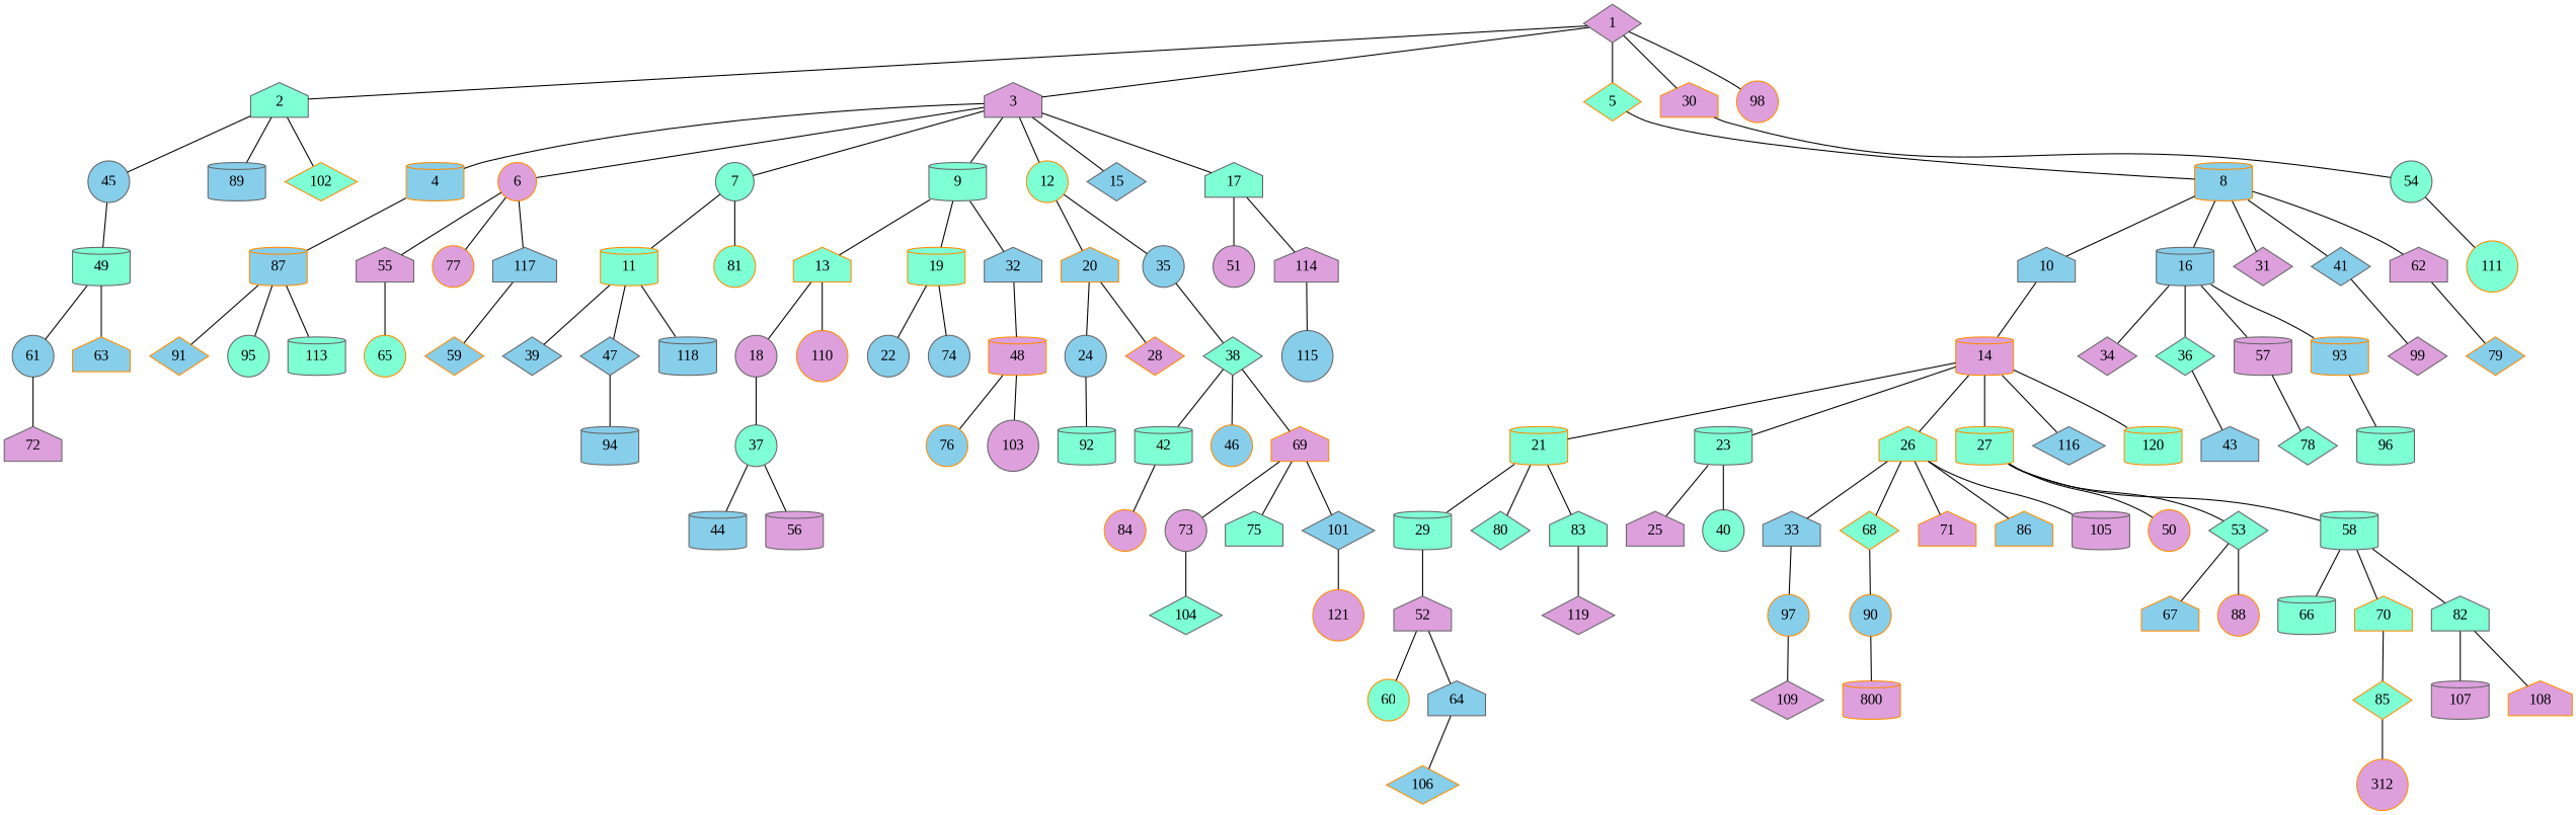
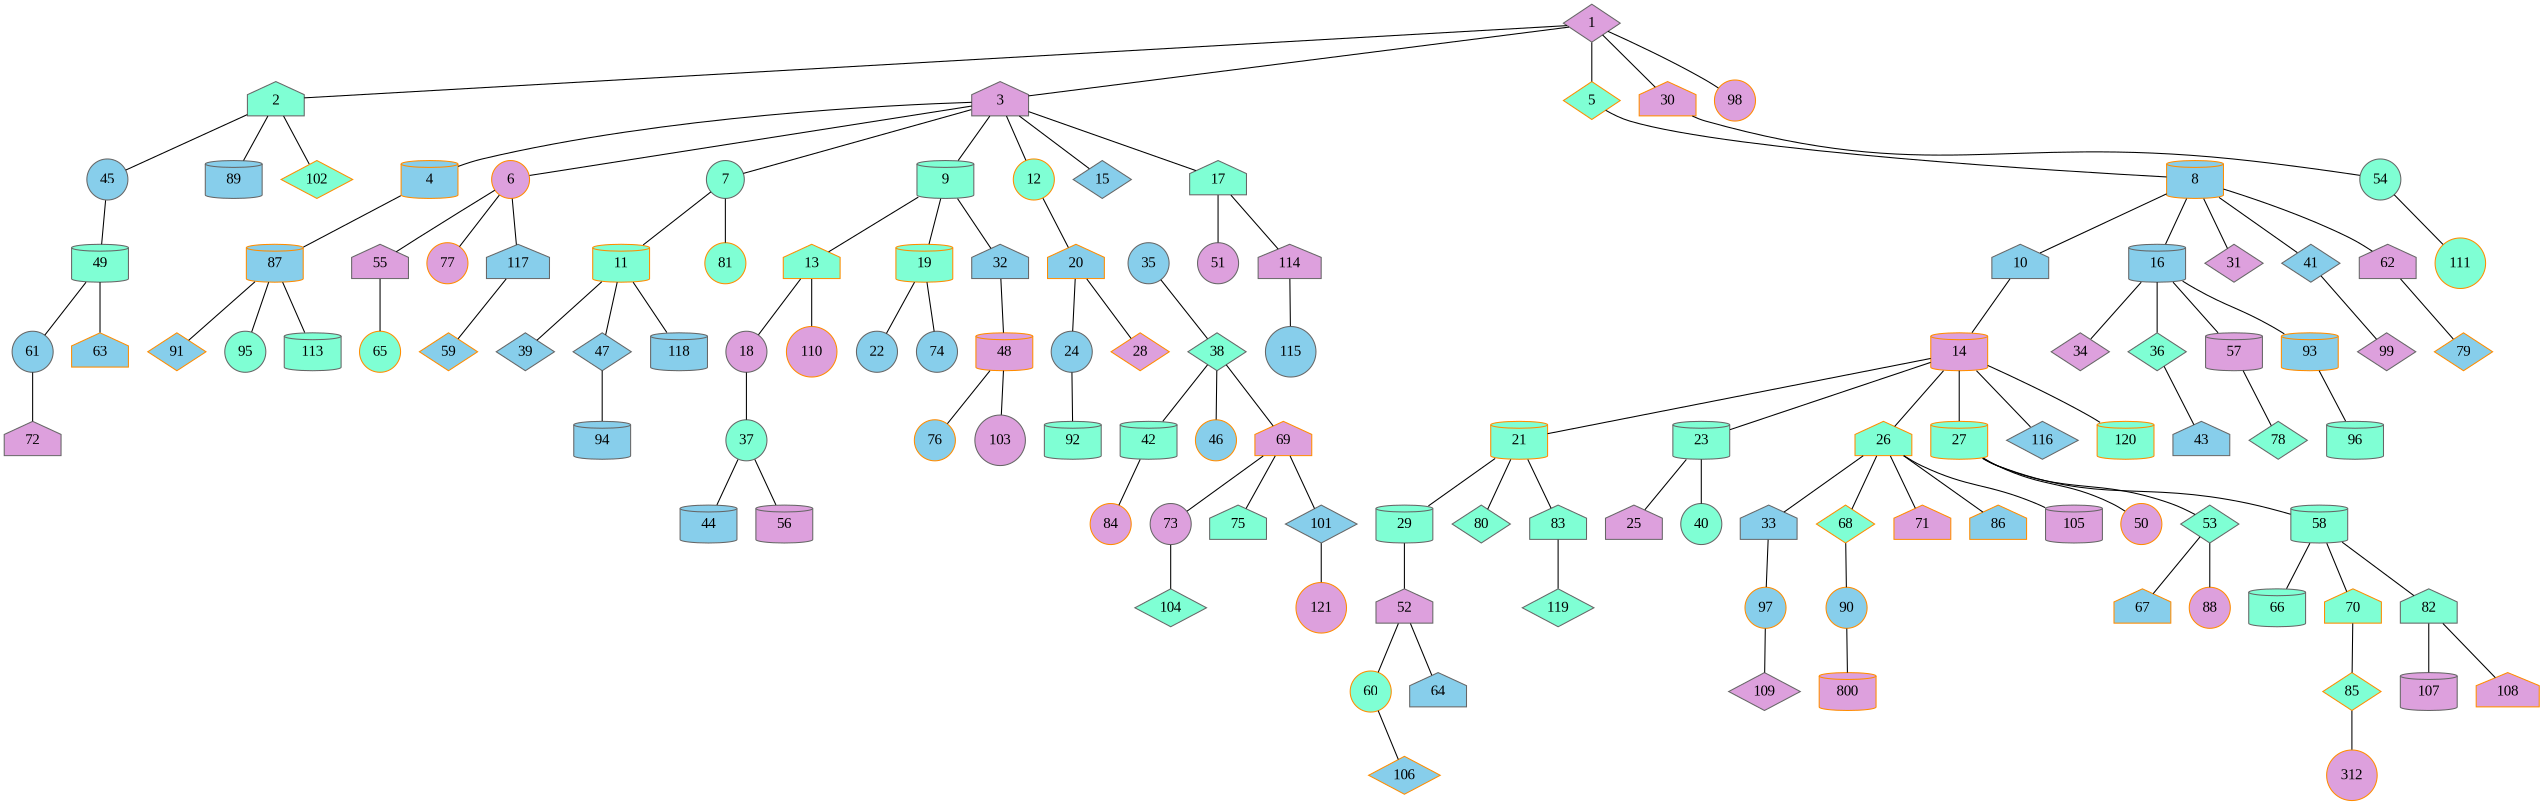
  graph {
    fontname="Liberation Serif"
    node [color=gray40 fillcolor=aquamarine fontname="Liberation Serif" shape=circle style=filled]
    edge [fontname="Liberation Serif"]
    1 [fillcolor=plum shape=diamond]
    2 [shape=house]
    3 [fillcolor=plum shape=house]
    5 [color=darkorange shape=diamond]
    30 [color=darkorange fillcolor=plum shape=house]
    98 [color=darkorange fillcolor=plum]
    45 [fillcolor=skyblue]
    89 [fillcolor=skyblue shape=cylinder]
    102 [color=darkorange shape=diamond]
    4 [color=darkorange fillcolor=skyblue shape=cylinder]
    6 [color=darkorange fillcolor=plum]
    7
    9 [shape=cylinder]
    12 [color=darkorange]
    15 [fillcolor=skyblue shape=diamond]
    17 [shape=house]
    8 [color=darkorange fillcolor=skyblue shape=cylinder]
    54
    49 [shape=cylinder]
    87 [color=darkorange fillcolor=skyblue shape=cylinder]
    55 [fillcolor=plum shape=house]
    77 [color=darkorange fillcolor=plum]
    117 [fillcolor=skyblue shape=house]
    11 [color=darkorange shape=cylinder]
    81 [color=darkorange]
    13 [color=darkorange shape=house]
    19 [color=darkorange shape=cylinder]
    32 [fillcolor=skyblue shape=house]
    20 [color=darkorange fillcolor=skyblue shape=house]
    35 [fillcolor=skyblue]
    18 [fillcolor=plum]
    110 [color=darkorange fillcolor=plum]
    51 [fillcolor=plum]
    114 [fillcolor=plum shape=house]
    91 [color=darkorange fillcolor=skyblue shape=diamond]
    95
    113 [shape=cylinder]
    10 [fillcolor=skyblue shape=house]
    16 [fillcolor=skyblue shape=cylinder]
    31 [fillcolor=plum shape=diamond]
    41 [fillcolor=skyblue shape=diamond]
    62 [fillcolor=plum shape=house]
    65 [color=darkorange]
    59 [color=darkorange fillcolor=skyblue shape=diamond]
    39 [fillcolor=skyblue shape=diamond]
    47 [fillcolor=skyblue shape=diamond]
    118 [fillcolor=skyblue shape=cylinder]
    14 [color=darkorange fillcolor=plum shape=cylinder]
    34 [fillcolor=plum shape=diamond]
    36 [shape=diamond]
    57 [fillcolor=plum shape=cylinder]
    93 [color=darkorange fillcolor=skyblue shape=cylinder]
    99 [fillcolor=plum shape=diamond]
    79 [color=darkorange fillcolor=skyblue shape=diamond]
    22 [fillcolor=skyblue]
    74 [fillcolor=skyblue]
    48 [color=darkorange fillcolor=plum shape=cylinder]
    21 [color=darkorange shape=cylinder]
    23 [shape=cylinder]
    26 [color=darkorange shape=house]
    27 [color=darkorange shape=cylinder]
    116 [fillcolor=skyblue shape=diamond]
    120 [color=darkorange shape=cylinder]
    94 [fillcolor=skyblue shape=cylinder]
    24 [fillcolor=skyblue]
    28 [color=darkorange fillcolor=plum shape=diamond]
    38 [shape=diamond]
    37
    29 [shape=cylinder]
    80 [shape=diamond]
    83 [shape=house]
    25 [fillcolor=plum shape=house]
    40
    33 [fillcolor=skyblue shape=house]
    68 [color=darkorange shape=diamond]
    71 [color=darkorange fillcolor=plum shape=house]
    86 [color=darkorange fillcolor=skyblue shape=house]
    105 [fillcolor=plum shape=cylinder]
    50 [color=darkorange fillcolor=plum]
    53 [shape=diamond]
    58 [shape=cylinder]
    43 [fillcolor=skyblue shape=house]
    78 [shape=diamond]
    96 [shape=cylinder]
    115 [fillcolor=skyblue]
    44 [fillcolor=skyblue shape=cylinder]
    56 [fillcolor=plum shape=cylinder]
    92 [shape=cylinder]
    52 [fillcolor=plum shape=house]
-   119 [fillcolor=plum shape=diamond]
+   119 [shape=diamond]
    97 [color=darkorange fillcolor=skyblue]
    90 [color=darkorange fillcolor=skyblue]
    67 [color=darkorange fillcolor=skyblue shape=house]
    88 [color=darkorange fillcolor=plum]
    66 [shape=cylinder]
    70 [color=darkorange shape=house]
    82 [shape=house]
    60 [color=darkorange]
    64 [fillcolor=skyblue shape=house]
    111 [color=darkorange]
    76 [color=darkorange fillcolor=skyblue]
    103 [fillcolor=plum]
    109 [fillcolor=plum shape=diamond]
    42 [shape=cylinder]
    46 [color=darkorange fillcolor=skyblue]
    69 [color=darkorange fillcolor=plum shape=house]
    84 [color=darkorange fillcolor=plum]
    73 [fillcolor=plum]
    75 [shape=house]
    101 [fillcolor=skyblue shape=diamond]
    61 [fillcolor=skyblue]
    63 [color=darkorange fillcolor=skyblue shape=house]
    72 [fillcolor=plum shape=house]
    106 [color=darkorange fillcolor=skyblue shape=diamond]
    85 [color=darkorange shape=diamond]
    107 [fillcolor=plum shape=cylinder]
    108 [color=darkorange fillcolor=plum shape=house]
    n118 [color=darkorange fillcolor=plum label=800 shape=cylinder]
    104 [shape=diamond]
    121 [color=darkorange fillcolor=plum]
    n121 [color=darkorange fillcolor=plum label=312]
    1 -- 2
    1 -- 3
    1 -- 5
    1 -- 30
    1 -- 98
    2 -- 45
    2 -- 89
    2 -- 102
    3 -- 4
    3 -- 6
    3 -- 7
    3 -- 9
    3 -- 12
    3 -- 15
    3 -- 17
    5 -- 8
    30 -- 54
    45 -- 49
    4 -- 87
    6 -- 55
    6 -- 77
    6 -- 117
    7 -- 11
    7 -- 81
    9 -- 13
    9 -- 19
    9 -- 32
    12 -- 20
-   12 -- 35
    17 -- 51
    17 -- 114
    8 -- 10
    8 -- 16
    8 -- 31
    8 -- 41
    8 -- 62
    54 -- 111
    49 -- 61
    49 -- 63
    87 -- 91
    87 -- 95
    87 -- 113
    55 -- 65
    117 -- 59
    11 -- 39
    11 -- 47
    11 -- 118
    13 -- 18
    13 -- 110
    19 -- 22
    19 -- 74
    32 -- 48
    20 -- 24
    20 -- 28
    35 -- 38
    18 -- 37
    114 -- 115
    10 -- 14
    16 -- 34
    16 -- 36
    16 -- 57
    16 -- 93
    41 -- 99
    62 -- 79
    47 -- 94
    14 -- 21
    14 -- 23
    14 -- 26
    14 -- 27
    14 -- 116
    14 -- 120
    36 -- 43
    57 -- 78
    93 -- 96
    48 -- 76
    48 -- 103
    21 -- 29
    21 -- 80
    21 -- 83
    23 -- 25
    23 -- 40
    26 -- 33
    26 -- 68
    26 -- 71
    26 -- 86
    26 -- 105
    27 -- 50
    27 -- 53
    27 -- 58
    24 -- 92
    38 -- 42
    38 -- 46
    38 -- 69
    37 -- 44
    37 -- 56
    29 -- 52
    83 -- 119
    33 -- 97
    68 -- 90
    53 -- 67
    53 -- 88
    58 -- 66
    58 -- 70
    58 -- 82
    52 -- 60
    52 -- 64
    97 -- 109
    90 -- n118
    70 -- 85
    82 -- 107
    82 -- 108
-   64 -- 106
+   60 -- 106
    42 -- 84
    69 -- 73
    69 -- 75
    69 -- 101
    73 -- 104
    101 -- 121
    61 -- 72
    85 -- n121
  }
